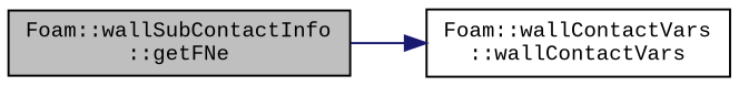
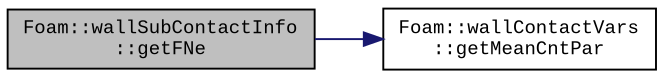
  digraph {
    rankdir=LR
    fontname="Liberation Mono"
    node [color=black fontname="Liberation Mono" fontsize=10 shape=record style=filled]
    n1 [fillcolor=grey75 fontcolor=black height=0.2 label="Foam::wallSubContactInfo\l::getFNe" width=0.4]
-   n2 [fillcolor=white height=0.2 label="Foam::wallContactVars\l::wallContactVars" width=0.4]
+   n2 [fillcolor=white height=0.2 label="Foam::wallContactVars\l::getMeanCntPar" width=0.4]
    n1 -> n2 [color=midnightblue fontname="Liberation Mono" fontsize=10 labelfontname=Helvetica labelfontsize=10 style=solid]
  }
